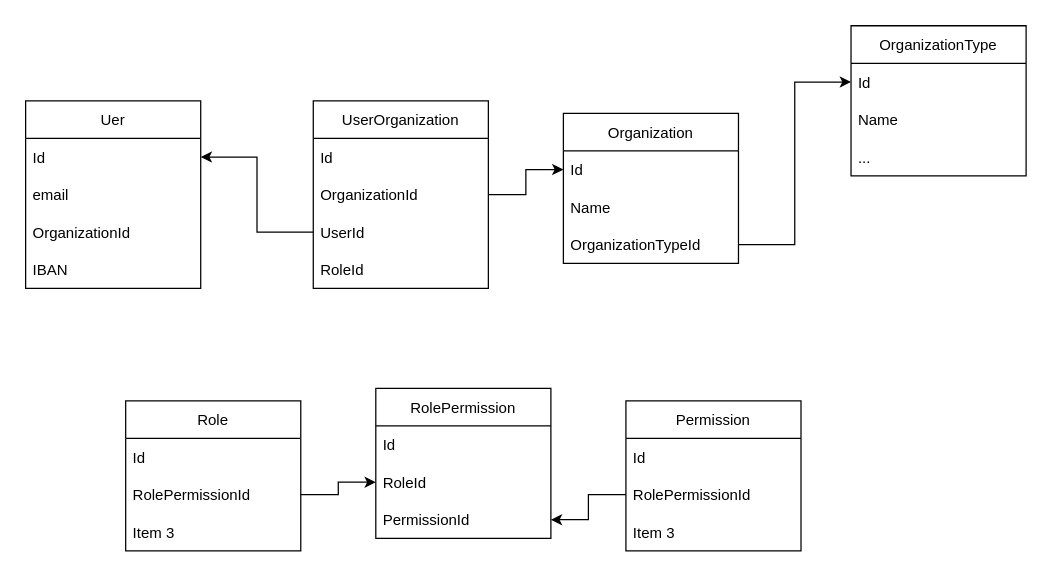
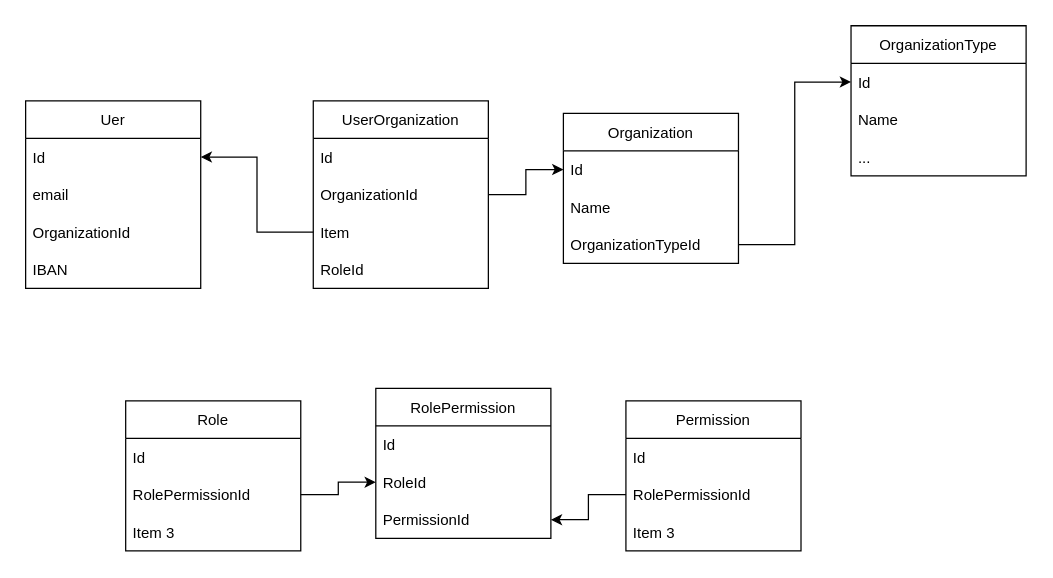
  <mxCell id="0" />
  <mxCell id="1" parent="0" />
  <mxCell id="2" value="Uer" style="swimlane;fontStyle=0;childLayout=stackLayout;horizontal=1;startSize=30;horizontalStack=0;resizeParent=1;resizeParentMax=0;resizeLast=0;collapsible=1;marginBottom=0;" parent="1" vertex="1"><mxGeometry x="20" y="80" width="140" height="150" as="geometry" /></mxCell>
  <mxCell id="3" value="Id" style="text;strokeColor=none;fillColor=none;align=left;verticalAlign=middle;spacingLeft=4;spacingRight=4;overflow=hidden;points=[[0,0.5],[1,0.5]];portConstraint=eastwest;rotatable=0;" parent="2" vertex="1"><mxGeometry y="30" width="140" height="30" as="geometry" /></mxCell>
  <mxCell id="4" value="email" style="text;strokeColor=none;fillColor=none;align=left;verticalAlign=middle;spacingLeft=4;spacingRight=4;overflow=hidden;points=[[0,0.5],[1,0.5]];portConstraint=eastwest;rotatable=0;" parent="2" vertex="1"><mxGeometry y="60" width="140" height="30" as="geometry" /></mxCell>
  <mxCell id="5" value="OrganizationId" style="text;strokeColor=none;fillColor=none;align=left;verticalAlign=middle;spacingLeft=4;spacingRight=4;overflow=hidden;points=[[0,0.5],[1,0.5]];portConstraint=eastwest;rotatable=0;" parent="2" vertex="1"><mxGeometry y="90" width="140" height="30" as="geometry" /></mxCell>
  <mxCell id="6" value="IBAN" style="text;strokeColor=none;fillColor=none;align=left;verticalAlign=middle;spacingLeft=4;spacingRight=4;overflow=hidden;points=[[0,0.5],[1,0.5]];portConstraint=eastwest;rotatable=0;" parent="2" vertex="1"><mxGeometry y="120" width="140" height="30" as="geometry" /></mxCell>
  <mxCell id="7" value="Organization" style="swimlane;fontStyle=0;childLayout=stackLayout;horizontal=1;startSize=30;horizontalStack=0;resizeParent=1;resizeParentMax=0;resizeLast=0;collapsible=1;marginBottom=0;" parent="1" vertex="1"><mxGeometry x="450" y="90" width="140" height="120" as="geometry" /></mxCell>
  <mxCell id="8" value="Id" style="text;strokeColor=none;fillColor=none;align=left;verticalAlign=middle;spacingLeft=4;spacingRight=4;overflow=hidden;points=[[0,0.5],[1,0.5]];portConstraint=eastwest;rotatable=0;" parent="7" vertex="1"><mxGeometry y="30" width="140" height="30" as="geometry" /></mxCell>
  <mxCell id="9" value="Name" style="text;strokeColor=none;fillColor=none;align=left;verticalAlign=middle;spacingLeft=4;spacingRight=4;overflow=hidden;points=[[0,0.5],[1,0.5]];portConstraint=eastwest;rotatable=0;" parent="7" vertex="1"><mxGeometry y="60" width="140" height="30" as="geometry" /></mxCell>
  <mxCell id="10" value="OrganizationTypeId" style="text;strokeColor=none;fillColor=none;align=left;verticalAlign=middle;spacingLeft=4;spacingRight=4;overflow=hidden;points=[[0,0.5],[1,0.5]];portConstraint=eastwest;rotatable=0;" parent="7" vertex="1"><mxGeometry y="90" width="140" height="30" as="geometry" /></mxCell>
  <mxCell id="11" value="UserOrganization" style="swimlane;fontStyle=0;childLayout=stackLayout;horizontal=1;startSize=30;horizontalStack=0;resizeParent=1;resizeParentMax=0;resizeLast=0;collapsible=1;marginBottom=0;" parent="1" vertex="1"><mxGeometry x="250" y="80" width="140" height="150" as="geometry" /></mxCell>
  <mxCell id="12" value="Id" style="text;strokeColor=none;fillColor=none;align=left;verticalAlign=middle;spacingLeft=4;spacingRight=4;overflow=hidden;points=[[0,0.5],[1,0.5]];portConstraint=eastwest;rotatable=0;" parent="11" vertex="1"><mxGeometry y="30" width="140" height="30" as="geometry" /></mxCell>
  <mxCell id="13" value="OrganizationId" style="text;strokeColor=none;fillColor=none;align=left;verticalAlign=middle;spacingLeft=4;spacingRight=4;overflow=hidden;points=[[0,0.5],[1,0.5]];portConstraint=eastwest;rotatable=0;" parent="11" vertex="1"><mxGeometry y="60" width="140" height="30" as="geometry" /></mxCell>
- <mxCell id="14" value="UserId" style="text;strokeColor=none;fillColor=none;align=left;verticalAlign=middle;spacingLeft=4;spacingRight=4;overflow=hidden;points=[[0,0.5],[1,0.5]];portConstraint=eastwest;rotatable=0;" parent="11" vertex="1"><mxGeometry y="90" width="140" height="30" as="geometry" /></mxCell>
+ <mxCell id="14" value="Item" style="text;strokeColor=none;fillColor=none;align=left;verticalAlign=middle;spacingLeft=4;spacingRight=4;overflow=hidden;points=[[0,0.5],[1,0.5]];portConstraint=eastwest;rotatable=0;" parent="11" vertex="1"><mxGeometry y="90" width="140" height="30" as="geometry" /></mxCell>
  <mxCell id="15" value="RoleId" style="text;strokeColor=none;fillColor=none;align=left;verticalAlign=middle;spacingLeft=4;spacingRight=4;overflow=hidden;points=[[0,0.5],[1,0.5]];portConstraint=eastwest;rotatable=0;" parent="11" vertex="1"><mxGeometry y="120" width="140" height="30" as="geometry" /></mxCell>
  <mxCell id="16" value="OrganizationType" style="swimlane;fontStyle=0;childLayout=stackLayout;horizontal=1;startSize=30;horizontalStack=0;resizeParent=1;resizeParentMax=0;resizeLast=0;collapsible=1;marginBottom=0;" parent="1" vertex="1"><mxGeometry x="680" y="20" width="140" height="120" as="geometry" /></mxCell>
  <mxCell id="17" value="Id" style="text;strokeColor=none;fillColor=none;align=left;verticalAlign=middle;spacingLeft=4;spacingRight=4;overflow=hidden;points=[[0,0.5],[1,0.5]];portConstraint=eastwest;rotatable=0;" parent="16" vertex="1"><mxGeometry y="30" width="140" height="30" as="geometry" /></mxCell>
  <mxCell id="18" value="Name" style="text;strokeColor=none;fillColor=none;align=left;verticalAlign=middle;spacingLeft=4;spacingRight=4;overflow=hidden;points=[[0,0.5],[1,0.5]];portConstraint=eastwest;rotatable=0;" parent="16" vertex="1"><mxGeometry y="60" width="140" height="30" as="geometry" /></mxCell>
  <mxCell id="19" value="..." style="text;strokeColor=none;fillColor=none;align=left;verticalAlign=middle;spacingLeft=4;spacingRight=4;overflow=hidden;points=[[0,0.5],[1,0.5]];portConstraint=eastwest;rotatable=0;" parent="16" vertex="1"><mxGeometry y="90" width="140" height="30" as="geometry" /></mxCell>
  <mxCell id="20" style="edgeStyle=orthogonalEdgeStyle;rounded=0;orthogonalLoop=1;jettySize=auto;html=1;exitX=1;exitY=0.5;exitDx=0;exitDy=0;entryX=0;entryY=0.5;entryDx=0;entryDy=0;" parent="1" source="10" target="17" edge="1"><mxGeometry relative="1" as="geometry" /></mxCell>
  <mxCell id="21" value="Role" style="swimlane;fontStyle=0;childLayout=stackLayout;horizontal=1;startSize=30;horizontalStack=0;resizeParent=1;resizeParentMax=0;resizeLast=0;collapsible=1;marginBottom=0;" parent="1" vertex="1"><mxGeometry x="100" y="320" width="140" height="120" as="geometry" /></mxCell>
  <mxCell id="22" value="Id" style="text;strokeColor=none;fillColor=none;align=left;verticalAlign=middle;spacingLeft=4;spacingRight=4;overflow=hidden;points=[[0,0.5],[1,0.5]];portConstraint=eastwest;rotatable=0;" parent="21" vertex="1"><mxGeometry y="30" width="140" height="30" as="geometry" /></mxCell>
  <mxCell id="23" value="RolePermissionId" style="text;strokeColor=none;fillColor=none;align=left;verticalAlign=middle;spacingLeft=4;spacingRight=4;overflow=hidden;points=[[0,0.5],[1,0.5]];portConstraint=eastwest;rotatable=0;" parent="21" vertex="1"><mxGeometry y="60" width="140" height="30" as="geometry" /></mxCell>
  <mxCell id="24" value="Item 3" style="text;strokeColor=none;fillColor=none;align=left;verticalAlign=middle;spacingLeft=4;spacingRight=4;overflow=hidden;points=[[0,0.5],[1,0.5]];portConstraint=eastwest;rotatable=0;" parent="21" vertex="1"><mxGeometry y="90" width="140" height="30" as="geometry" /></mxCell>
  <mxCell id="25" value="RolePermission" style="swimlane;fontStyle=0;childLayout=stackLayout;horizontal=1;startSize=30;horizontalStack=0;resizeParent=1;resizeParentMax=0;resizeLast=0;collapsible=1;marginBottom=0;" parent="1" vertex="1"><mxGeometry x="300" y="310" width="140" height="120" as="geometry" /></mxCell>
  <mxCell id="26" value="Id" style="text;strokeColor=none;fillColor=none;align=left;verticalAlign=middle;spacingLeft=4;spacingRight=4;overflow=hidden;points=[[0,0.5],[1,0.5]];portConstraint=eastwest;rotatable=0;" parent="25" vertex="1"><mxGeometry y="30" width="140" height="30" as="geometry" /></mxCell>
  <mxCell id="27" value="RoleId" style="text;strokeColor=none;fillColor=none;align=left;verticalAlign=middle;spacingLeft=4;spacingRight=4;overflow=hidden;points=[[0,0.5],[1,0.5]];portConstraint=eastwest;rotatable=0;" parent="25" vertex="1"><mxGeometry y="60" width="140" height="30" as="geometry" /></mxCell>
  <mxCell id="28" value="PermissionId" style="text;strokeColor=none;fillColor=none;align=left;verticalAlign=middle;spacingLeft=4;spacingRight=4;overflow=hidden;points=[[0,0.5],[1,0.5]];portConstraint=eastwest;rotatable=0;" parent="25" vertex="1"><mxGeometry y="90" width="140" height="30" as="geometry" /></mxCell>
  <mxCell id="29" value="Permission" style="swimlane;fontStyle=0;childLayout=stackLayout;horizontal=1;startSize=30;horizontalStack=0;resizeParent=1;resizeParentMax=0;resizeLast=0;collapsible=1;marginBottom=0;" parent="1" vertex="1"><mxGeometry x="500" y="320" width="140" height="120" as="geometry" /></mxCell>
  <mxCell id="30" value="Id" style="text;strokeColor=none;fillColor=none;align=left;verticalAlign=middle;spacingLeft=4;spacingRight=4;overflow=hidden;points=[[0,0.5],[1,0.5]];portConstraint=eastwest;rotatable=0;" parent="29" vertex="1"><mxGeometry y="30" width="140" height="30" as="geometry" /></mxCell>
  <mxCell id="31" value="RolePermissionId" style="text;strokeColor=none;fillColor=none;align=left;verticalAlign=middle;spacingLeft=4;spacingRight=4;overflow=hidden;points=[[0,0.5],[1,0.5]];portConstraint=eastwest;rotatable=0;" parent="29" vertex="1"><mxGeometry y="60" width="140" height="30" as="geometry" /></mxCell>
  <mxCell id="32" value="Item 3" style="text;strokeColor=none;fillColor=none;align=left;verticalAlign=middle;spacingLeft=4;spacingRight=4;overflow=hidden;points=[[0,0.5],[1,0.5]];portConstraint=eastwest;rotatable=0;" parent="29" vertex="1"><mxGeometry y="90" width="140" height="30" as="geometry" /></mxCell>
  <mxCell id="33" style="edgeStyle=orthogonalEdgeStyle;rounded=0;orthogonalLoop=1;jettySize=auto;html=1;exitX=0;exitY=0.5;exitDx=0;exitDy=0;" parent="1" source="31" target="28" edge="1"><mxGeometry relative="1" as="geometry" /></mxCell>
  <mxCell id="34" style="edgeStyle=orthogonalEdgeStyle;rounded=0;orthogonalLoop=1;jettySize=auto;html=1;exitX=1;exitY=0.5;exitDx=0;exitDy=0;" parent="1" source="23" target="27" edge="1"><mxGeometry relative="1" as="geometry" /></mxCell>
  <mxCell id="35" style="edgeStyle=orthogonalEdgeStyle;rounded=0;orthogonalLoop=1;jettySize=auto;html=1;exitX=0;exitY=0.5;exitDx=0;exitDy=0;" parent="1" source="14" target="3" edge="1"><mxGeometry relative="1" as="geometry" /></mxCell>
  <mxCell id="36" style="edgeStyle=orthogonalEdgeStyle;rounded=0;orthogonalLoop=1;jettySize=auto;html=1;exitX=1;exitY=0.5;exitDx=0;exitDy=0;" parent="1" source="13" target="8" edge="1"><mxGeometry relative="1" as="geometry" /></mxCell>
